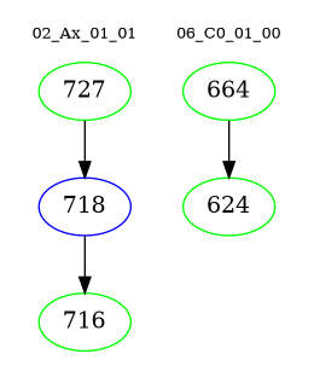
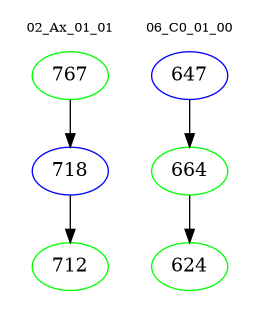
  digraph {
    node [color=green]
    edge [color=black]
    n1 [color=blue label=718]
-   n2 [label=716]
-   n3 [label=727]
+   n2 [label=712]
+   n3 [label=767]
+   n4 [color=blue label=647]
    n5 [label=624]
    n6 [label=664]
    subgraph cluster_1 {
      color=white
      fontsize=10
      label="02_Ax_01_01"
      n1
      n2
      n3
    }
    subgraph cluster_2 {
      color=white
      fontsize=10
      label="06_C0_01_00"
+     n4
      n5
      n6
    }
    n1 -> n2
    n3 -> n1
+   n4 -> n6
    n6 -> n5
  }
